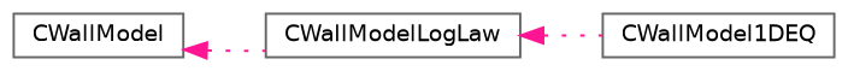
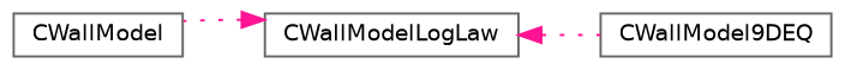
  digraph {
    rankdir=LR
    node [color=grey40 fillcolor=white fontname=Helvetica fontsize=10 shape=box style=filled]
    edge [color=deeppink dir=back fontname=Helvetica fontsize=10 labelfontname=Helvetica labelfontsize=10 style=dotted]
    n1 [height=0.2 label=CWallModel width=0.4]
    n2 [height=0.2 label=CWallModelLogLaw width=0.4]
-   n3 [height=0.2 label=CWallModel1DEQ width=0.4]
-   n1 -> n2
+   n3 [height=0.2 label=CWallModel9DEQ width=0.4]
+   n2 -> n1
    n2 -> n3
  }
